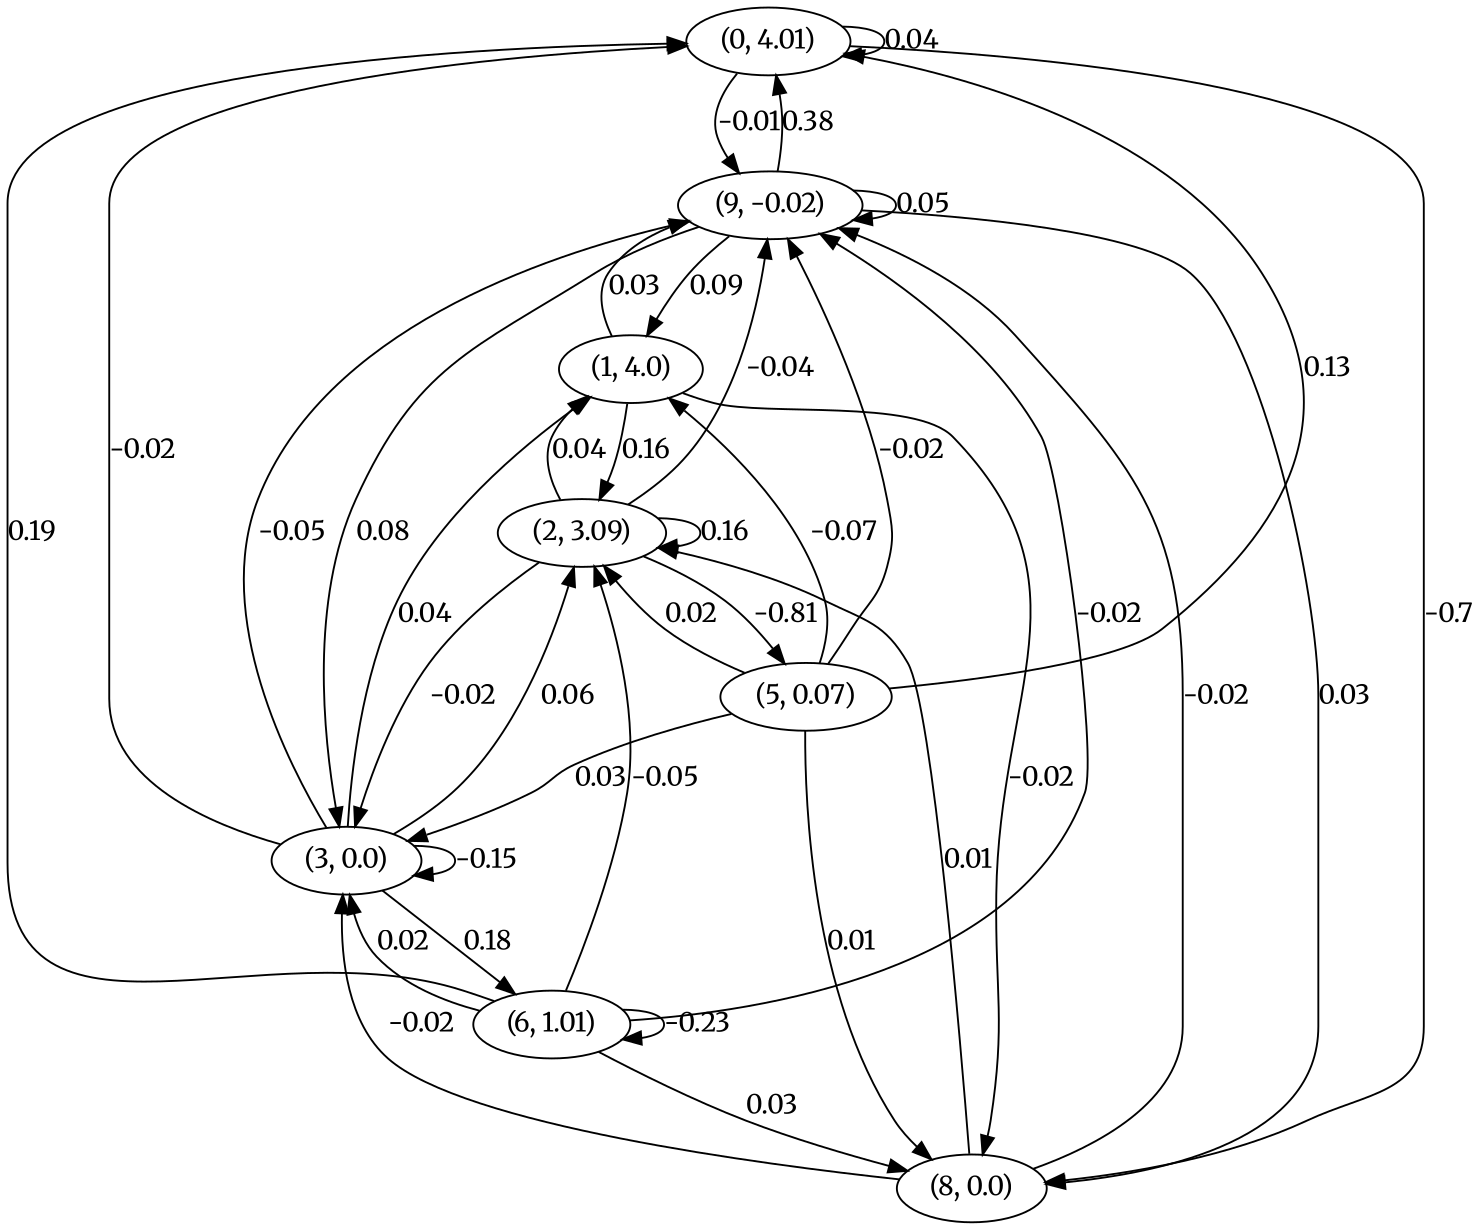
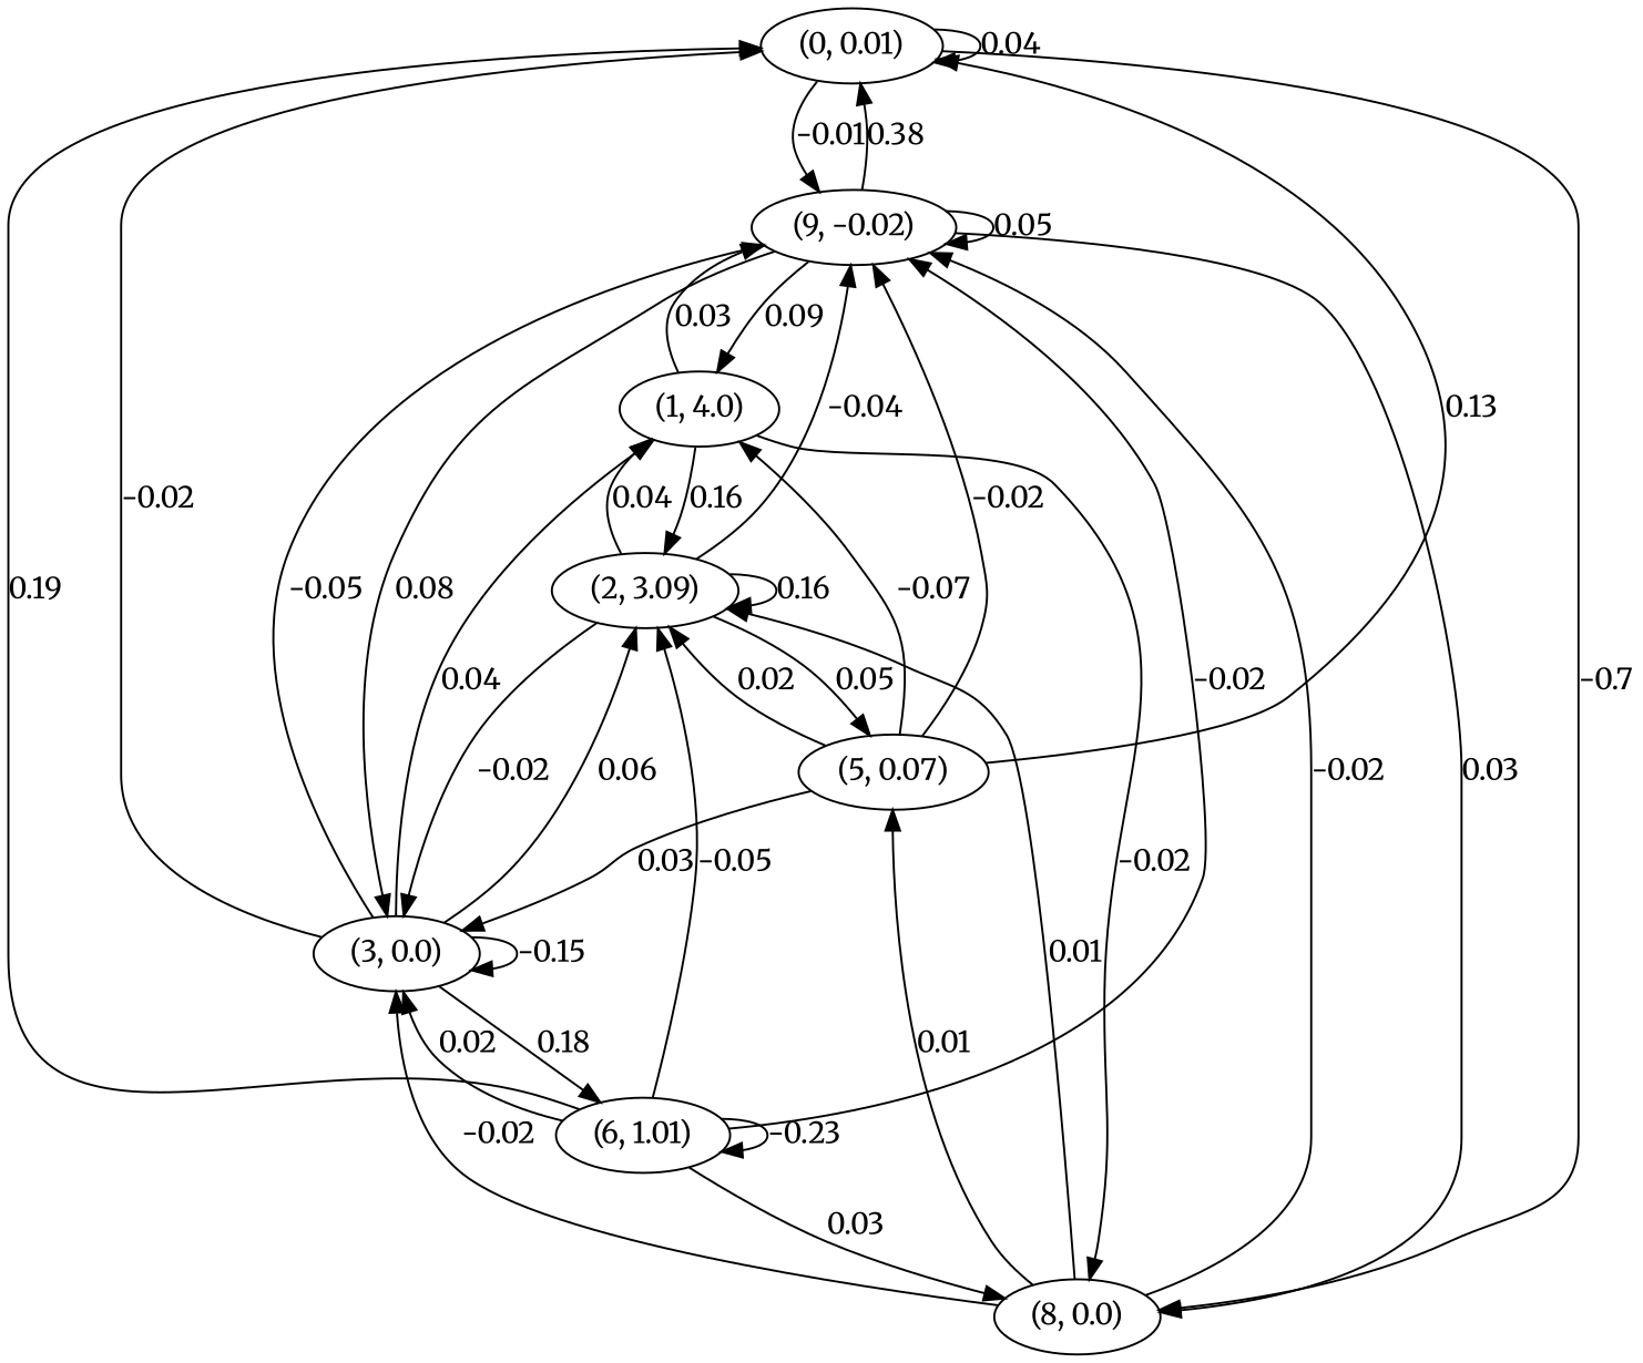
  digraph {
    fontname=Merriweather
    node [fontname=Merriweather]
    edge [fontname=Merriweather]
-   n1 [label="(0, 4.01)"]
+   n1 [label="(0, 0.01)"]
    n2 [label="(9, -0.02)"]
    n3 [label="(8, 0.0)"]
    n4 [label="(3, 0.0)"]
    n5 [label="(1, 4.0)"]
    n6 [label="(2, 3.09)"]
    n7 [label="(6, 1.01)"]
    n8 [label="(5, 0.07)"]
    n1 -> n1 [label=0.04]
    n1 -> n2 [label=-0.01]
    n1 -> n3 [label=-0.7]
    n2 -> n1 [label=0.38]
    n2 -> n2 [label=0.05]
    n2 -> n3 [label=0.03]
    n2 -> n4 [label=0.08]
    n2 -> n5 [label=0.09]
    n3 -> n2 [label=-0.02]
    n3 -> n4 [label=-0.02]
    n3 -> n6 [label=0.01]
    n4 -> n1 [label=-0.02]
    n4 -> n2 [label=-0.05]
    n4 -> n4 [label=-0.15]
    n4 -> n5 [label=0.04]
    n4 -> n6 [label=0.06]
    n4 -> n7 [label=0.18]
    n5 -> n2 [label=0.03]
    n5 -> n3 [label=-0.02]
    n5 -> n6 [label=0.16]
    n6 -> n2 [label=-0.04]
    n6 -> n4 [label=-0.02]
    n6 -> n5 [label=0.04]
    n6 -> n6 [label=0.16]
-   n6 -> n8 [label=-0.81]
+   n6 -> n8 [label=0.05]
    n7 -> n1 [label=0.19]
    n7 -> n2 [label=-0.02]
    n7 -> n3 [label=0.03]
    n7 -> n4 [label=0.02]
    n7 -> n6 [label=-0.05]
    n7 -> n7 [label=-0.23]
    n8 -> n1 [label=0.13]
    n8 -> n2 [label=-0.02]
-   n8 -> n3 [label=0.01]
+   n3 -> n8 [label=0.01]
    n8 -> n4 [label=0.03]
    n8 -> n5 [label=-0.07]
    n8 -> n6 [label=0.02]
  }
